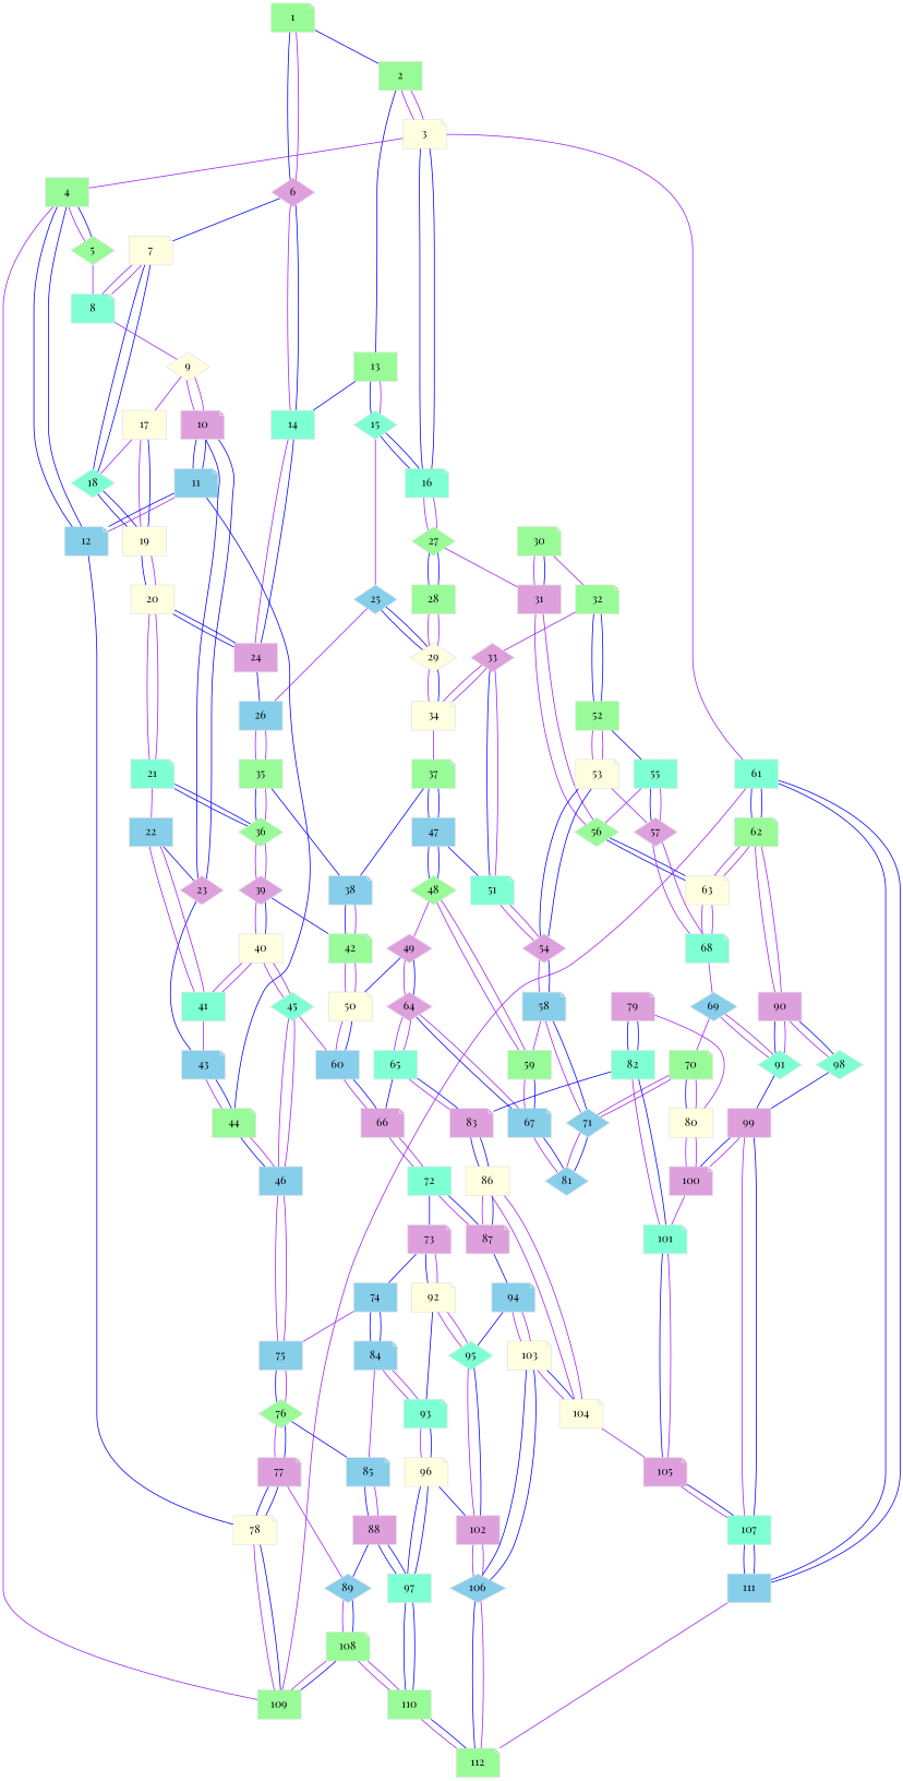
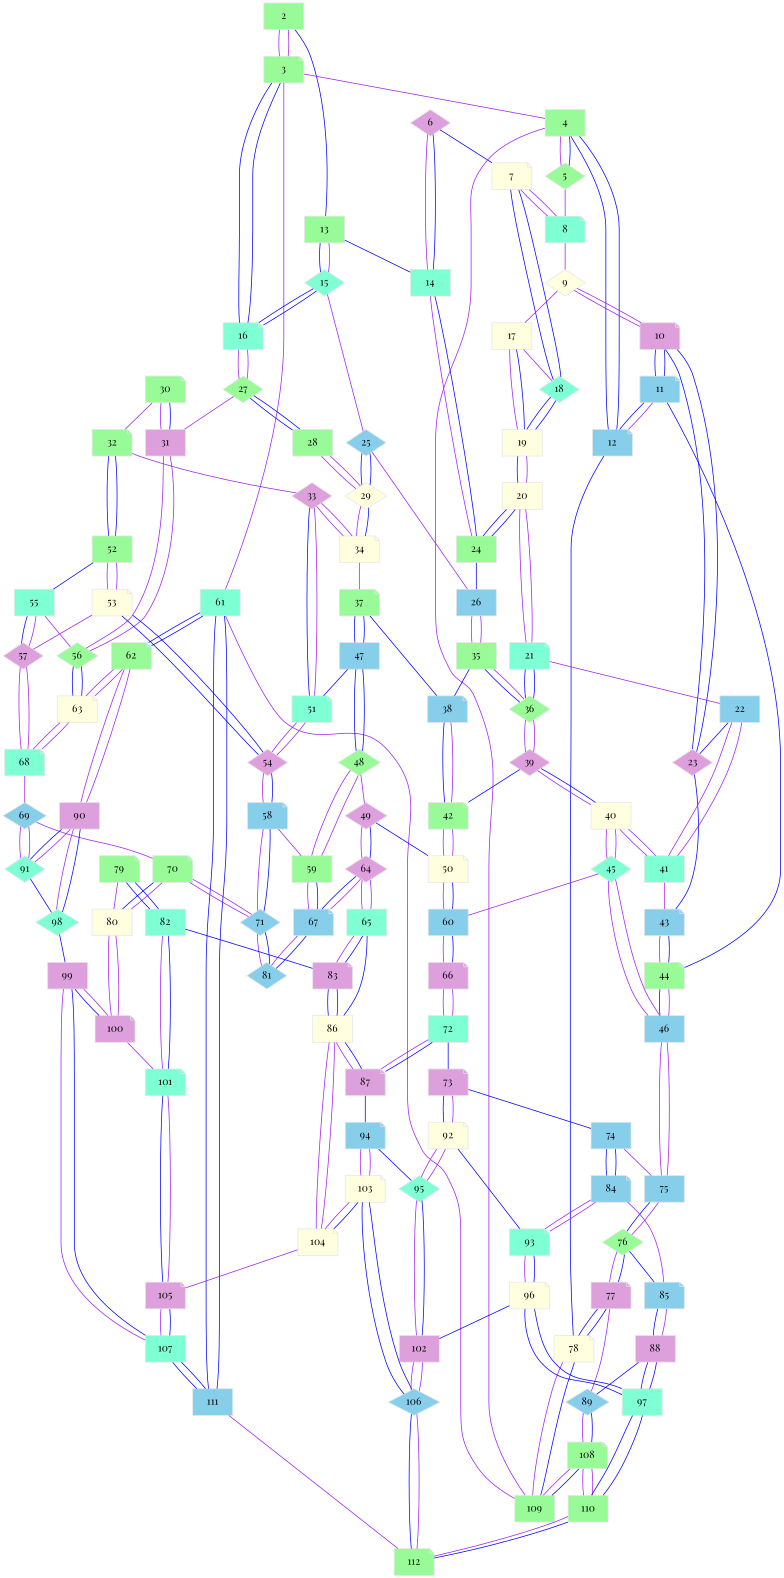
  graph {
    fontname="Playfair Display"
    node [color=gray90 fillcolor=palegreen fontname="Playfair Display" shape=note style=filled]
    edge [color=purple fontname="Playfair Display"]
    2 [shape=box]
-   1
    6 [fillcolor=plum shape=diamond]
-   3 [fillcolor=lightyellow]
+   3
    13 [shape=box]
    7 [fillcolor=lightyellow]
    14 [fillcolor=aquamarine shape=box]
    4 [shape=box]
    16 [fillcolor=aquamarine]
    61 [fillcolor=aquamarine shape=box]
    15 [fillcolor=aquamarine shape=diamond]
    5 [shape=diamond]
    12 [fillcolor=skyblue]
    109 [shape=box]
    27 [shape=diamond]
    62
    111 [fillcolor=skyblue shape=box]
    8 [fillcolor=aquamarine]
    78 [fillcolor=lightyellow]
    9 [fillcolor=lightyellow shape=diamond]
    18 [fillcolor=aquamarine shape=diamond]
-   24 [fillcolor=plum shape=box]
+   24 [shape=box]
    19 [fillcolor=lightyellow shape=box]
    10 [fillcolor=plum]
    17 [fillcolor=lightyellow shape=box]
    11 [fillcolor=skyblue]
    23 [fillcolor=plum shape=diamond]
    44
    43 [fillcolor=skyblue]
    46 [fillcolor=skyblue shape=box]
    25 [fillcolor=skyblue shape=diamond]
    26 [fillcolor=skyblue shape=box]
    29 [fillcolor=lightyellow shape=diamond]
    28 [shape=box]
    31 [fillcolor=plum shape=box]
    20 [fillcolor=lightyellow shape=box]
    21 [fillcolor=aquamarine]
    22 [fillcolor=skyblue shape=box]
    36 [shape=diamond]
    41 [fillcolor=aquamarine shape=box]
    39 [fillcolor=plum shape=diamond]
    35 [shape=box]
    34 [fillcolor=lightyellow]
    38 [fillcolor=skyblue]
    56 [shape=diamond]
    37
    30
    32
    33 [fillcolor=plum shape=diamond]
    52 [shape=box]
    63 [fillcolor=lightyellow]
    51 [fillcolor=aquamarine]
    53 [fillcolor=lightyellow]
    55 [fillcolor=aquamarine shape=box]
    54 [fillcolor=plum shape=diamond]
    47 [fillcolor=skyblue shape=box]
    42
    40 [fillcolor=lightyellow shape=box]
    48 [shape=diamond]
    50 [fillcolor=lightyellow]
    45 [fillcolor=aquamarine shape=diamond]
    60 [fillcolor=skyblue shape=box]
    75 [fillcolor=skyblue shape=box]
    66 [fillcolor=plum]
    76 [shape=diamond]
    49 [fillcolor=plum shape=diamond]
    59 [shape=box]
    64 [fillcolor=plum shape=diamond]
    67 [fillcolor=skyblue]
    65 [fillcolor=aquamarine shape=box]
    58 [fillcolor=skyblue]
    57 [fillcolor=plum shape=diamond]
    68 [fillcolor=aquamarine]
    71 [fillcolor=skyblue shape=diamond]
    69 [fillcolor=skyblue shape=diamond]
    81 [fillcolor=skyblue shape=diamond]
    72 [fillcolor=aquamarine shape=box]
    90 [fillcolor=plum shape=box]
    112
    91 [fillcolor=aquamarine shape=diamond]
    98 [fillcolor=aquamarine shape=diamond]
    83 [fillcolor=plum]
    86 [fillcolor=lightyellow shape=box]
    73 [fillcolor=plum]
    87 [fillcolor=plum]
    70
    80 [fillcolor=lightyellow shape=box]
    100 [fillcolor=plum]
    74 [fillcolor=skyblue shape=box]
    92 [fillcolor=lightyellow]
    94 [fillcolor=skyblue]
    84 [fillcolor=skyblue]
    93 [fillcolor=aquamarine]
    95 [fillcolor=aquamarine shape=diamond]
    85 [fillcolor=skyblue]
    77 [fillcolor=plum]
    89 [fillcolor=skyblue shape=diamond]
    88 [fillcolor=plum shape=box]
    108
-   79 [fillcolor=plum]
+   79
    82 [fillcolor=aquamarine shape=box]
    101 [fillcolor=aquamarine]
    105 [fillcolor=plum]
    104 [fillcolor=lightyellow]
    96 [fillcolor=lightyellow]
    97 [fillcolor=aquamarine shape=box]
    103 [fillcolor=lightyellow]
    110 [shape=box]
    99 [fillcolor=plum shape=box]
    102 [fillcolor=plum shape=box]
    106 [fillcolor=skyblue shape=diamond]
    107 [fillcolor=aquamarine shape=box]
    2 -- 3
    2 -- 3
    2 -- 13 [color=blue]
-   1 -- 2 [color=blue]
-   1 -- 6 [color=blue]
-   1 -- 6
    6 -- 7 [color=blue]
    6 -- 14
    6 -- 14 [color=blue]
    3 -- 4
    3 -- 16 [color=blue]
    3 -- 16 [color=blue]
    3 -- 61
    13 -- 14 [color=blue]
    13 -- 15 [color=blue]
    13 -- 15
    7 -- 8
    7 -- 8
    7 -- 18 [color=blue]
    7 -- 18 [color=blue]
    14 -- 24
    14 -- 24 [color=blue]
    4 -- 5
    4 -- 5 [color=blue]
    4 -- 12 [color=blue]
    4 -- 12 [color=blue]
    4 -- 109
    16 -- 27
    16 -- 27
    61 -- 109
    61 -- 62 [color=blue]
    61 -- 62 [color=blue]
    61 -- 111 [color=blue]
    61 -- 111 [color=blue]
    15 -- 16 [color=blue]
    15 -- 16 [color=blue]
    15 -- 25
    5 -- 8
    12 -- 78 [color=blue]
    27 -- 28 [color=blue]
    27 -- 28 [color=blue]
    27 -- 31
    62 -- 63
    62 -- 63
    62 -- 90
    62 -- 90
    111 -- 112
    8 -- 9
    78 -- 109
    78 -- 109 [color=blue]
    9 -- 10
    9 -- 10
    9 -- 17
    18 -- 19 [color=blue]
    18 -- 19 [color=blue]
    24 -- 26 [color=blue]
    19 -- 20 [color=blue]
    19 -- 20
    10 -- 11 [color=blue]
    10 -- 11 [color=blue]
    10 -- 23 [color=blue]
    10 -- 23 [color=blue]
    17 -- 18
    17 -- 19
    17 -- 19 [color=blue]
    11 -- 12 [color=blue]
    11 -- 12
    11 -- 44 [color=blue]
    23 -- 43 [color=blue]
    44 -- 46 [color=blue]
    44 -- 46
    43 -- 44
    43 -- 44 [color=blue]
    46 -- 75
    46 -- 75
    25 -- 26
    25 -- 29 [color=blue]
    25 -- 29 [color=blue]
    26 -- 35
    26 -- 35
    29 -- 34
    29 -- 34 [color=blue]
    28 -- 29
    28 -- 29
    31 -- 56
    31 -- 56
    20 -- 24 [color=blue]
    20 -- 24 [color=blue]
    20 -- 21
    20 -- 21
    21 -- 22
    21 -- 36 [color=blue]
    21 -- 36 [color=blue]
    22 -- 23 [color=blue]
    22 -- 41
    22 -- 41
    36 -- 39
    36 -- 39
    41 -- 43
    39 -- 42 [color=blue]
    39 -- 40
    39 -- 40 [color=blue]
    35 -- 36 [color=blue]
    35 -- 36
    35 -- 38 [color=blue]
    34 -- 37
    38 -- 42 [color=blue]
    38 -- 42
    56 -- 63 [color=blue]
    56 -- 63 [color=blue]
    37 -- 38 [color=blue]
    37 -- 47 [color=blue]
    37 -- 47 [color=blue]
    30 -- 31
    30 -- 31 [color=blue]
    30 -- 32
    32 -- 33
    32 -- 52 [color=blue]
    32 -- 52 [color=blue]
    33 -- 34
    33 -- 34
    33 -- 51 [color=blue]
    33 -- 51
    52 -- 53
    52 -- 53
    52 -- 55 [color=blue]
    63 -- 68
    63 -- 68
    51 -- 54
    51 -- 54
    53 -- 54 [color=blue]
    53 -- 54 [color=blue]
    53 -- 57
    55 -- 56
    55 -- 57 [color=blue]
    55 -- 57
    54 -- 58
    54 -- 58 [color=blue]
    47 -- 51 [color=blue]
    47 -- 48 [color=blue]
    47 -- 48 [color=blue]
    42 -- 50
    42 -- 50
    40 -- 41
    40 -- 41
    40 -- 45
    40 -- 45
    48 -- 49
    48 -- 59
    48 -- 59
    50 -- 60
    50 -- 60 [color=blue]
    45 -- 46
    45 -- 46
    45 -- 60
    60 -- 66
    60 -- 66 [color=blue]
    75 -- 76 [color=blue]
    75 -- 76
    66 -- 72
    66 -- 72
    76 -- 85 [color=blue]
    76 -- 77
    76 -- 77 [color=blue]
    49 -- 50 [color=blue]
    49 -- 64
    49 -- 64 [color=blue]
    59 -- 67
    59 -- 67 [color=blue]
    64 -- 67 [color=blue]
    64 -- 67
    64 -- 65
    64 -- 65
    67 -- 81
    67 -- 81 [color=blue]
-   65 -- 66 [color=blue]
+   65 -- 86 [color=blue]
    65 -- 83
    65 -- 83 [color=blue]
    58 -- 59
    58 -- 71
    58 -- 71 [color=blue]
    57 -- 68
    57 -- 68
    68 -- 69
    71 -- 81
    71 -- 81 [color=blue]
    69 -- 91
    69 -- 91
    69 -- 70
    72 -- 73 [color=blue]
    72 -- 87
    72 -- 87 [color=blue]
    90 -- 91 [color=blue]
    90 -- 91
    90 -- 98
    90 -- 98 [color=blue]
-   91 -- 99 [color=blue]
+   91 -- 98 [color=blue]
    98 -- 99 [color=blue]
    83 -- 86 [color=blue]
    83 -- 86 [color=blue]
    86 -- 87
    86 -- 87 [color=blue]
    86 -- 104
    86 -- 104
    73 -- 74 [color=blue]
    73 -- 92 [color=blue]
    73 -- 92
    87 -- 94 [color=blue]
    70 -- 71
    70 -- 71
    70 -- 80 [color=blue]
    70 -- 80
    80 -- 100
    80 -- 100
    100 -- 101
    74 -- 75
    74 -- 84 [color=blue]
    74 -- 84 [color=blue]
    92 -- 93 [color=blue]
    92 -- 95
    92 -- 95
    94 -- 95 [color=blue]
    94 -- 103
    94 -- 103
    84 -- 93
    84 -- 93
    84 -- 85
    93 -- 96
    93 -- 96 [color=blue]
    95 -- 102
    95 -- 102 [color=blue]
    85 -- 88 [color=blue]
    85 -- 88
    77 -- 78 [color=blue]
    77 -- 78 [color=blue]
    77 -- 89
    89 -- 108
    89 -- 108 [color=blue]
    88 -- 89 [color=blue]
    88 -- 97 [color=blue]
    88 -- 97 [color=blue]
    108 -- 109
    108 -- 109 [color=blue]
    108 -- 110
    108 -- 110
    79 -- 80
    79 -- 82 [color=blue]
    79 -- 82 [color=blue]
    82 -- 83 [color=blue]
    82 -- 101
    82 -- 101 [color=blue]
    101 -- 105 [color=blue]
    101 -- 105
    105 -- 107
    105 -- 107 [color=blue]
    104 -- 105
    96 -- 97 [color=blue]
    96 -- 97 [color=blue]
    96 -- 102 [color=blue]
    97 -- 110 [color=blue]
    97 -- 110 [color=blue]
    103 -- 104
    103 -- 104 [color=blue]
    103 -- 106 [color=blue]
    103 -- 106 [color=blue]
    110 -- 112
    110 -- 112 [color=blue]
    99 -- 100 [color=blue]
    99 -- 100
    99 -- 107
    99 -- 107 [color=blue]
    102 -- 106
    102 -- 106
    106 -- 112 [color=blue]
    106 -- 112
    107 -- 111 [color=blue]
    107 -- 111 [color=blue]
  }
